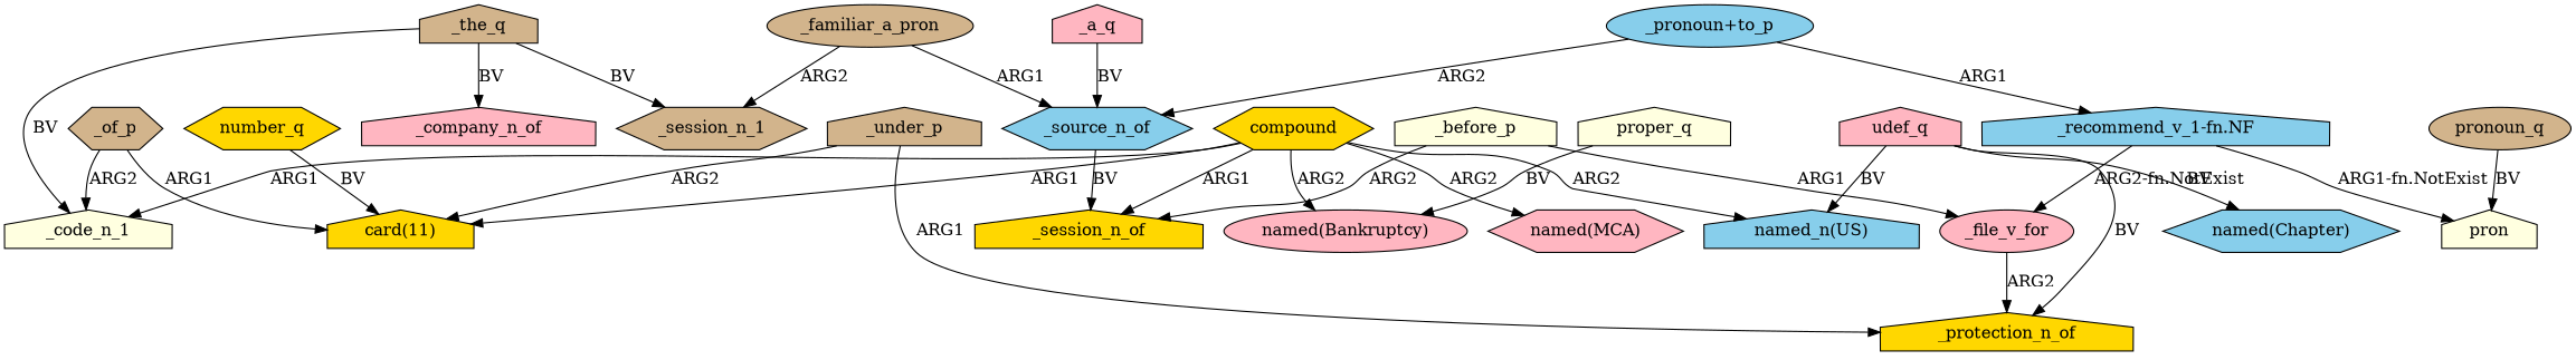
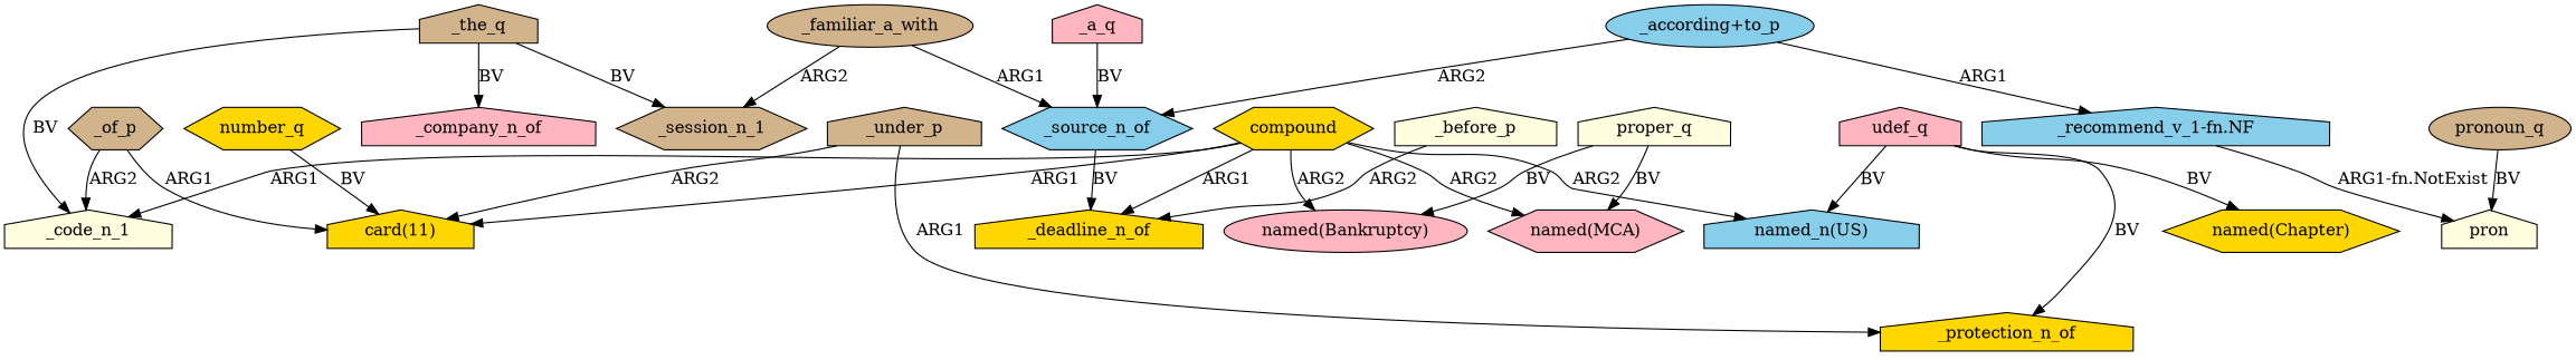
  digraph {
    node [fillcolor=tan shape=house style=filled]
    _of_p [shape=hexagon]
    _code_n_1 [fillcolor=lightyellow]
    "card(11)" [fillcolor=gold]
    number_q [fillcolor=gold shape=hexagon]
    udef_q [fillcolor=lightpink]
    "named_n(US)" [fillcolor=skyblue]
-   "named(Chapter)" [fillcolor=skyblue shape=hexagon]
+   "named(Chapter)" [fillcolor=gold shape=hexagon]
    _protection_n_of [fillcolor=gold]
    _the_q
    _session_n_1 [shape=hexagon]
    _company_n_of [fillcolor=lightpink]
-   _deadline_n_of [fillcolor=gold label=_session_n_of]
+   _deadline_n_of [fillcolor=gold]
    compound [fillcolor=gold shape=hexagon]
    "named(Bankruptcy)" [fillcolor=lightpink shape=ellipse]
    "named(MCA)" [fillcolor=lightpink shape=hexagon]
    _before_p [fillcolor=lightyellow]
-   _file_v_for [fillcolor=lightpink shape=ellipse]
    "_recommend_v_1-fn.NF" [fillcolor=skyblue]
    pron [fillcolor=lightyellow]
-   "_according+to_p" [fillcolor=skyblue shape=ellipse label="_pronoun+to_p"]
+   "_according+to_p" [fillcolor=skyblue shape=ellipse]
    _source_n_of [fillcolor=skyblue shape=hexagon]
    _under_p
    pronoun_q [shape=ellipse]
    proper_q [fillcolor=lightyellow]
    _a_q [fillcolor=lightpink]
-   _familiar_a_with [shape=ellipse label=_familiar_a_pron]
+   _familiar_a_with [shape=ellipse]
    _of_p -> _code_n_1 [label=ARG2]
    _of_p -> "card(11)" [label=ARG1]
    number_q -> "card(11)" [label=BV]
    udef_q -> "named_n(US)" [label=BV]
    udef_q -> "named(Chapter)" [label=BV]
    udef_q -> _protection_n_of [label=BV]
    _the_q -> _code_n_1 [label=BV]
    _the_q -> _session_n_1 [label=BV]
    _the_q -> _company_n_of [label=BV]
    compound -> _code_n_1 [label=ARG1]
    compound -> "card(11)" [label=ARG1]
    compound -> "named_n(US)" [label=ARG2]
    compound -> _deadline_n_of [label=ARG1]
    compound -> "named(Bankruptcy)" [label=ARG2]
    compound -> "named(MCA)" [label=ARG2]
    _before_p -> _deadline_n_of [label=ARG2]
-   _before_p -> _file_v_for [label=ARG1]
-   _file_v_for -> _protection_n_of [label=ARG2]
-   "_recommend_v_1-fn.NF" -> _file_v_for [label="ARG2-fn.NotExist"]
    "_recommend_v_1-fn.NF" -> pron [label="ARG1-fn.NotExist"]
    "_according+to_p" -> "_recommend_v_1-fn.NF" [label=ARG1]
    "_according+to_p" -> _source_n_of [label=ARG2]
    _source_n_of -> _deadline_n_of [label=BV]
    _under_p -> "card(11)" [label=ARG2]
    _under_p -> _protection_n_of [label=ARG1]
    pronoun_q -> pron [label=BV]
    proper_q -> "named(Bankruptcy)" [label=BV]
+   proper_q -> "named(MCA)" [label=BV]
    _a_q -> _source_n_of [label=BV]
    _familiar_a_with -> _session_n_1 [label=ARG2]
    _familiar_a_with -> _source_n_of [label=ARG1]
  }
